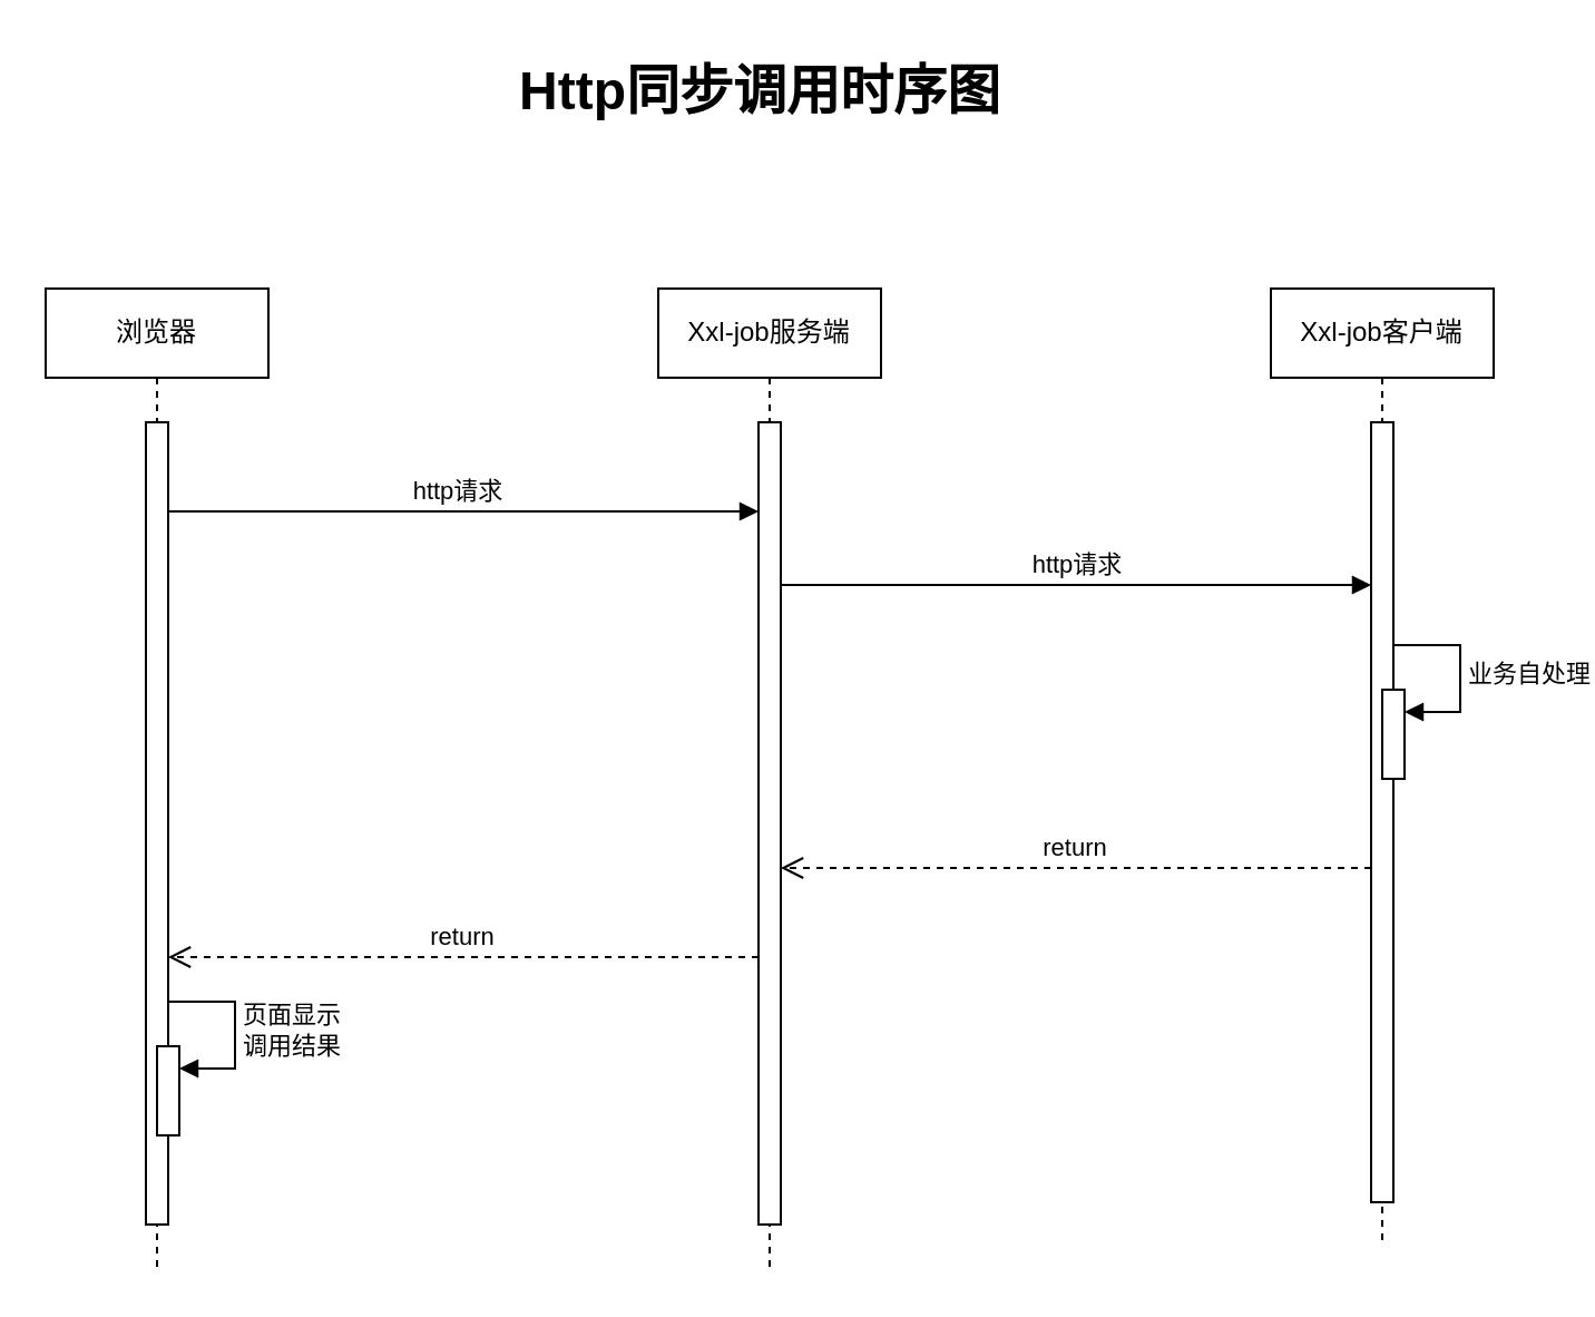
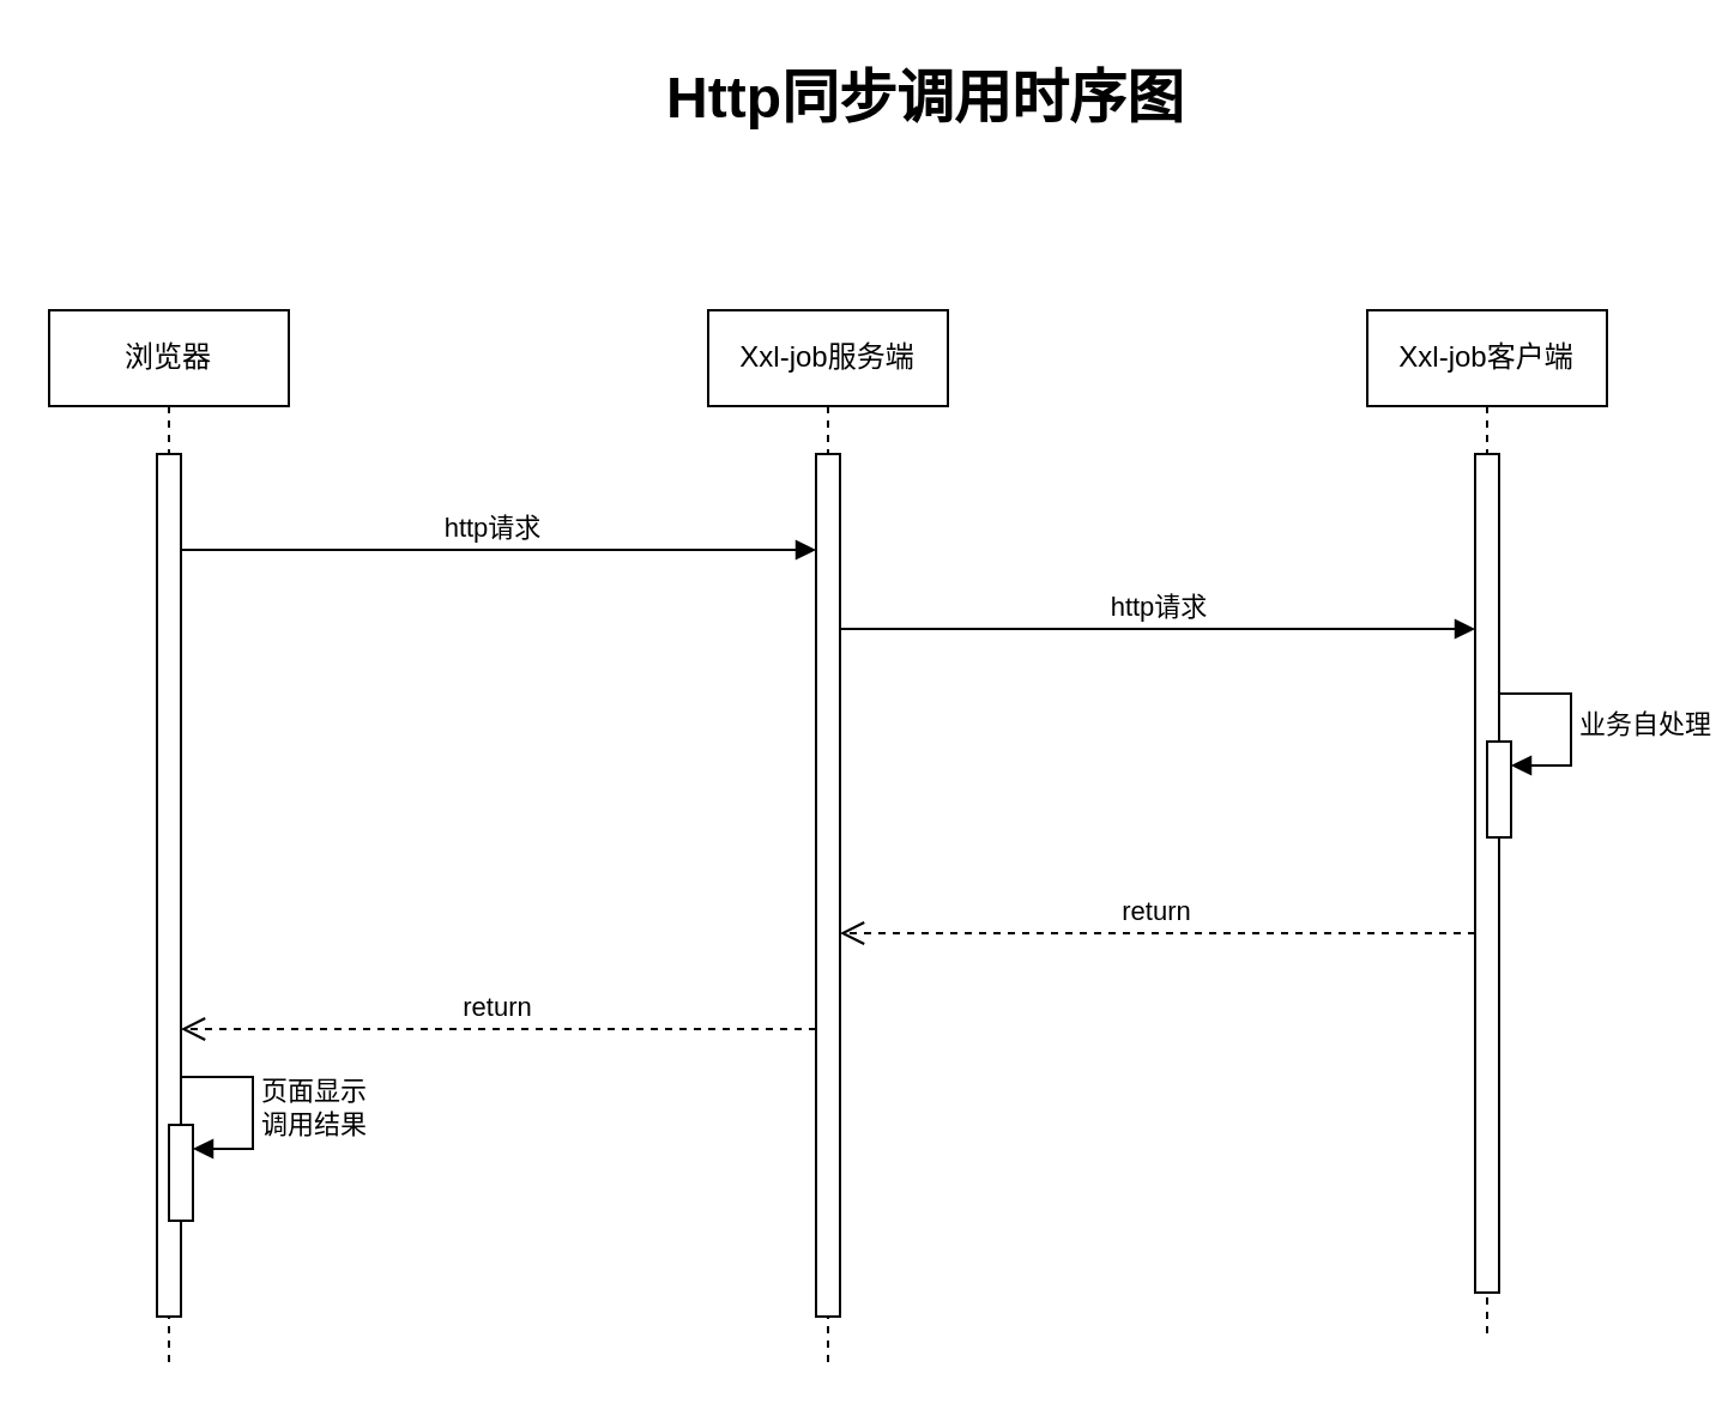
  <mxCell id="0" />
  <mxCell id="1" parent="0" />
  <mxCell id="2" value="Xxl-job服务端" style="shape=umlLifeline;perimeter=lifelinePerimeter;whiteSpace=wrap;html=1;container=1;dropTarget=0;collapsible=0;recursiveResize=0;outlineConnect=0;portConstraint=eastwest;newEdgeStyle={&quot;curved&quot;:0,&quot;rounded&quot;:0};" parent="1" vertex="1"><mxGeometry x="295" y="129" width="100" height="440" as="geometry" /></mxCell>
  <mxCell id="3" value="" style="html=1;points=[[0,0,0,0,5],[0,1,0,0,-5],[1,0,0,0,5],[1,1,0,0,-5]];perimeter=orthogonalPerimeter;outlineConnect=0;targetShapes=umlLifeline;portConstraint=eastwest;newEdgeStyle={&quot;curved&quot;:0,&quot;rounded&quot;:0};" parent="2" vertex="1"><mxGeometry x="45" y="60" width="10" height="360" as="geometry" /></mxCell>
  <mxCell id="4" value="Xxl-job客户端" style="shape=umlLifeline;perimeter=lifelinePerimeter;whiteSpace=wrap;html=1;container=1;dropTarget=0;collapsible=0;recursiveResize=0;outlineConnect=0;portConstraint=eastwest;newEdgeStyle={&quot;curved&quot;:0,&quot;rounded&quot;:0};" parent="1" vertex="1"><mxGeometry x="570" y="129" width="100" height="430" as="geometry" /></mxCell>
  <mxCell id="5" value="" style="html=1;points=[[0,0,0,0,5],[0,1,0,0,-5],[1,0,0,0,5],[1,1,0,0,-5]];perimeter=orthogonalPerimeter;outlineConnect=0;targetShapes=umlLifeline;portConstraint=eastwest;newEdgeStyle={&quot;curved&quot;:0,&quot;rounded&quot;:0};" parent="4" vertex="1"><mxGeometry x="45" y="60" width="10" height="350" as="geometry" /></mxCell>
  <mxCell id="6" value="" style="html=1;points=[[0,0,0,0,5],[0,1,0,0,-5],[1,0,0,0,5],[1,1,0,0,-5]];perimeter=orthogonalPerimeter;outlineConnect=0;targetShapes=umlLifeline;portConstraint=eastwest;newEdgeStyle={&quot;curved&quot;:0,&quot;rounded&quot;:0};" parent="4" vertex="1"><mxGeometry x="50" y="180" width="10" height="40" as="geometry" /></mxCell>
  <mxCell id="7" value="业务自处理" style="html=1;align=left;spacingLeft=2;endArrow=block;rounded=0;edgeStyle=orthogonalEdgeStyle;curved=0;rounded=0;" parent="4" target="6" edge="1"><mxGeometry relative="1" as="geometry"><mxPoint x="55" y="160" as="sourcePoint" /><Array as="points"><mxPoint x="85" y="190" /></Array></mxGeometry></mxCell>
  <mxCell id="8" value="http请求" style="html=1;verticalAlign=bottom;endArrow=block;curved=0;rounded=0;" parent="1" edge="1"><mxGeometry width="80" relative="1" as="geometry"><mxPoint x="350" y="262" as="sourcePoint" /><mxPoint x="615" y="262" as="targetPoint" /></mxGeometry></mxCell>
  <mxCell id="9" value="return" style="html=1;verticalAlign=bottom;endArrow=open;dashed=1;endSize=8;curved=0;rounded=0;" parent="1" target="3" edge="1"><mxGeometry relative="1" as="geometry"><mxPoint x="615" y="389" as="sourcePoint" /><mxPoint x="535" y="389" as="targetPoint" /></mxGeometry></mxCell>
  <mxCell id="10" value="浏览器" style="shape=umlLifeline;perimeter=lifelinePerimeter;whiteSpace=wrap;html=1;container=1;dropTarget=0;collapsible=0;recursiveResize=0;outlineConnect=0;portConstraint=eastwest;newEdgeStyle={&quot;curved&quot;:0,&quot;rounded&quot;:0};" parent="1" vertex="1"><mxGeometry x="20" y="129" width="100" height="440" as="geometry" /></mxCell>
  <mxCell id="11" value="" style="html=1;points=[[0,0,0,0,5],[0,1,0,0,-5],[1,0,0,0,5],[1,1,0,0,-5]];perimeter=orthogonalPerimeter;outlineConnect=0;targetShapes=umlLifeline;portConstraint=eastwest;newEdgeStyle={&quot;curved&quot;:0,&quot;rounded&quot;:0};" parent="10" vertex="1"><mxGeometry x="45" y="60" width="10" height="360" as="geometry" /></mxCell>
  <mxCell id="12" value="" style="html=1;points=[[0,0,0,0,5],[0,1,0,0,-5],[1,0,0,0,5],[1,1,0,0,-5]];perimeter=orthogonalPerimeter;outlineConnect=0;targetShapes=umlLifeline;portConstraint=eastwest;newEdgeStyle={&quot;curved&quot;:0,&quot;rounded&quot;:0};" parent="10" vertex="1"><mxGeometry x="50" y="340" width="10" height="40" as="geometry" /></mxCell>
  <mxCell id="13" value="页面显示&lt;div&gt;调用结果&lt;/div&gt;" style="html=1;align=left;spacingLeft=2;endArrow=block;rounded=0;edgeStyle=orthogonalEdgeStyle;curved=0;rounded=0;" parent="10" target="12" edge="1"><mxGeometry relative="1" as="geometry"><mxPoint x="55" y="320" as="sourcePoint" /><Array as="points"><mxPoint x="85" y="350" /></Array></mxGeometry></mxCell>
  <mxCell id="14" value="http请求" style="html=1;verticalAlign=bottom;endArrow=block;curved=0;rounded=0;" parent="1" edge="1"><mxGeometry x="-0.019" width="80" relative="1" as="geometry"><mxPoint x="75" y="229" as="sourcePoint" /><mxPoint x="340" y="229" as="targetPoint" /><mxPoint as="offset" /></mxGeometry></mxCell>
  <mxCell id="15" value="return" style="html=1;verticalAlign=bottom;endArrow=open;dashed=1;endSize=8;curved=0;rounded=0;" parent="1" edge="1"><mxGeometry relative="1" as="geometry"><mxPoint x="340" y="429" as="sourcePoint" /><mxPoint x="75" y="429" as="targetPoint" /></mxGeometry></mxCell>
- <mxCell id="16" value="&lt;h1 style=&quot;margin-top: 0px;&quot;&gt;Http同步调用时序图&lt;/h1&gt;" style="text;html=1;whiteSpace=wrap;overflow=hidden;rounded=0;" parent="1" vertex="1"><mxGeometry x="231" y="20" width="249" height="49" as="geometry" /></mxCell>
+ <mxCell id="16" value="&lt;h1 style=&quot;margin-top: 0px;&quot;&gt;Http同步调用时序图&lt;/h1&gt;" style="text;html=1;whiteSpace=wrap;overflow=hidden;rounded=0;" parent="1" vertex="1"><mxGeometry x="276" y="20" width="249" height="49" as="geometry" /></mxCell>
